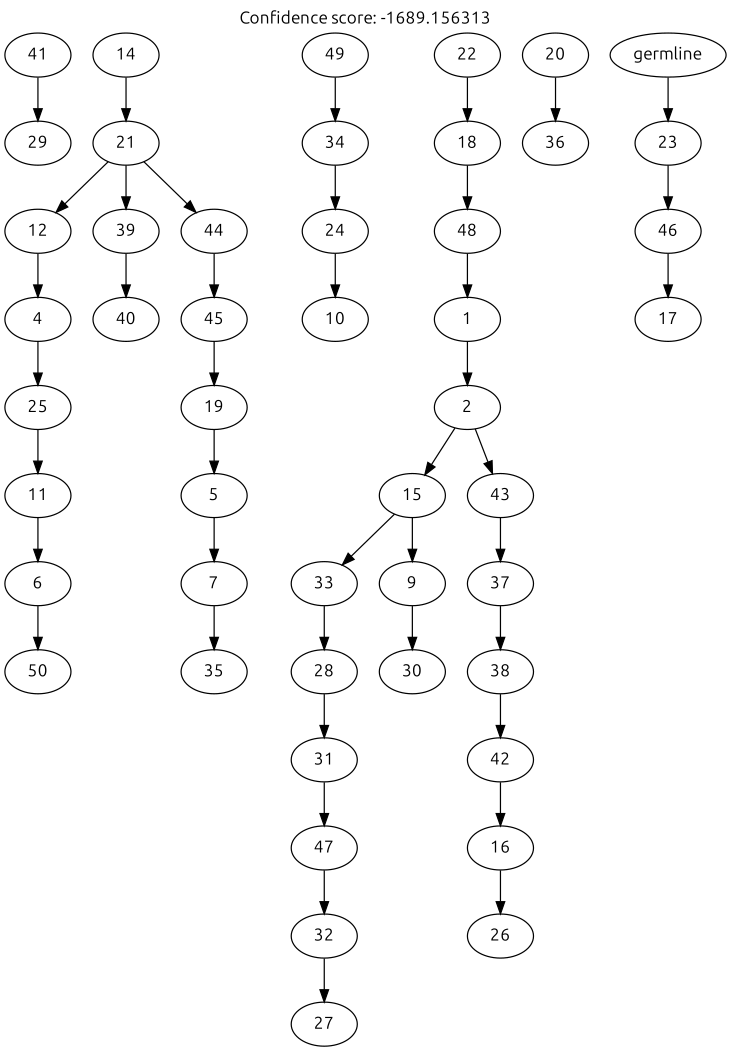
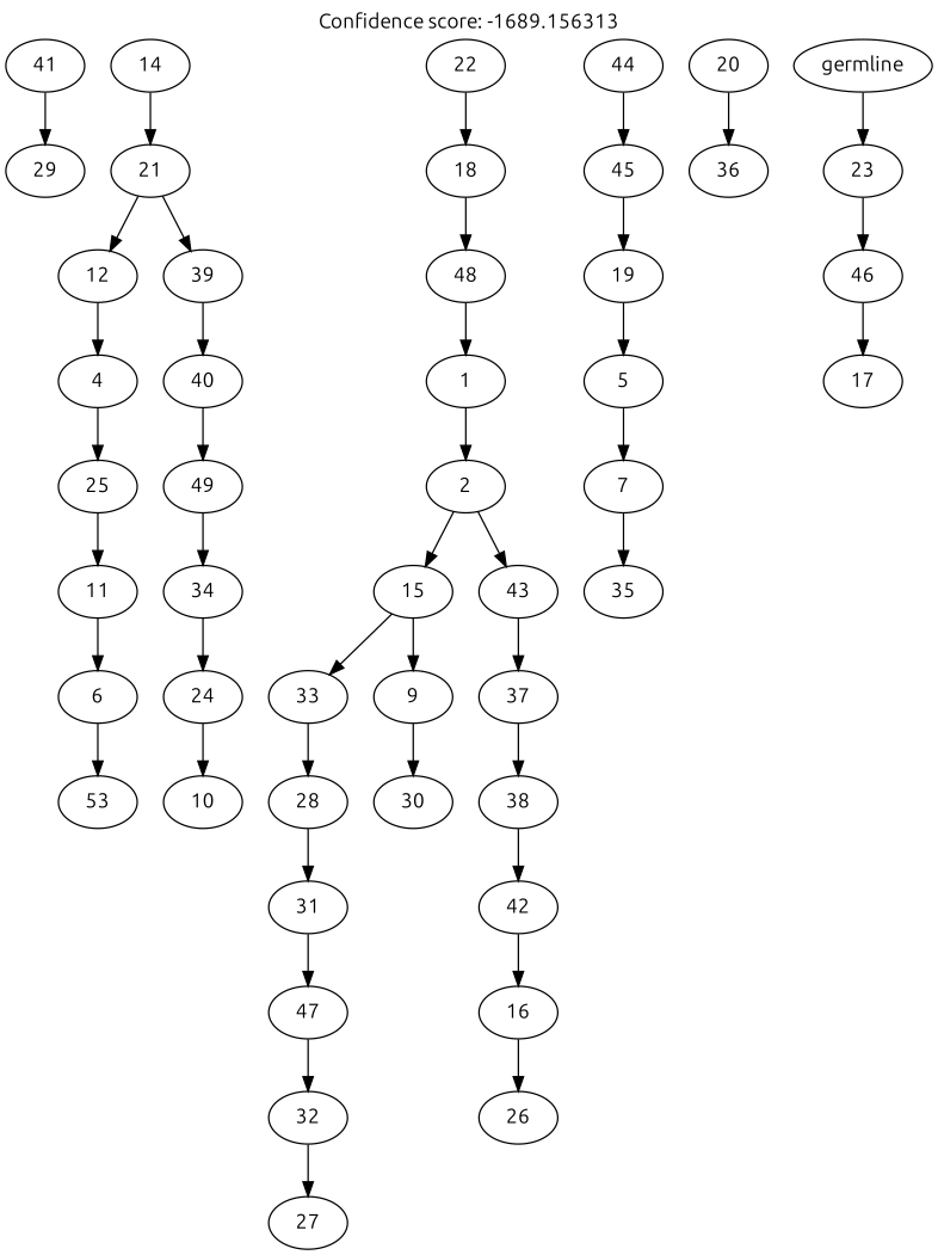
  digraph {
    fontname=Ubuntu
    label="Confidence score: -1689.156313"
    labelloc=t
    node [fontname=Ubuntu]
    edge [fontname=Ubuntu]
    n1 [label=41]
    n2 [label=29]
-   n3 [label=50]
+   n3 [label=53]
    n4 [label=6]
    n5 [label=11]
    n6 [label=25]
    n7 [label=4]
    n8 [label=12]
    n9 [label=24]
    n10 [label=10]
    n11 [label=34]
    n12 [label=49]
    n13 [label=40]
    n14 [label=39]
    n15 [label=32]
    n16 [label=27]
    n17 [label=47]
    n18 [label=31]
    n19 [label=28]
    n20 [label=33]
    n21 [label=30]
    n22 [label=9]
    n23 [label=15]
    n24 [label=16]
    n25 [label=26]
    n26 [label=42]
    n27 [label=38]
    n28 [label=37]
    n29 [label=43]
    n30 [label=2]
    n31 [label=1]
    n32 [label=48]
    n33 [label=18]
    n34 [label=22]
    n35 [label=35]
    n36 [label=7]
    n37 [label=5]
    n38 [label=19]
    n39 [label=45]
    n40 [label=44]
    n41 [label=21]
    n42 [label=14]
    n43 [label=36]
    n44 [label=20]
    n45 [label=17]
    n46 [label=46]
    n47 [label=23]
    n48 [label=germline]
    n1 -> n2
    n4 -> n3
    n5 -> n4
    n6 -> n5
    n7 -> n6
    n8 -> n7
    n9 -> n10
    n11 -> n9
    n12 -> n11
+   n13 -> n12
    n14 -> n13
    n15 -> n16
    n17 -> n15
    n18 -> n17
    n19 -> n18
    n20 -> n19
    n22 -> n21
    n23 -> n20
    n23 -> n22
    n24 -> n25
    n26 -> n24
    n27 -> n26
    n28 -> n27
    n29 -> n28
    n30 -> n23
    n30 -> n29
    n31 -> n30
    n32 -> n31
    n33 -> n32
    n34 -> n33
    n36 -> n35
    n37 -> n36
    n38 -> n37
    n39 -> n38
    n40 -> n39
    n41 -> n8
    n41 -> n14
-   n41 -> n40
    n42 -> n41
    n44 -> n43
    n46 -> n45
    n47 -> n46
    n48 -> n47
  }
